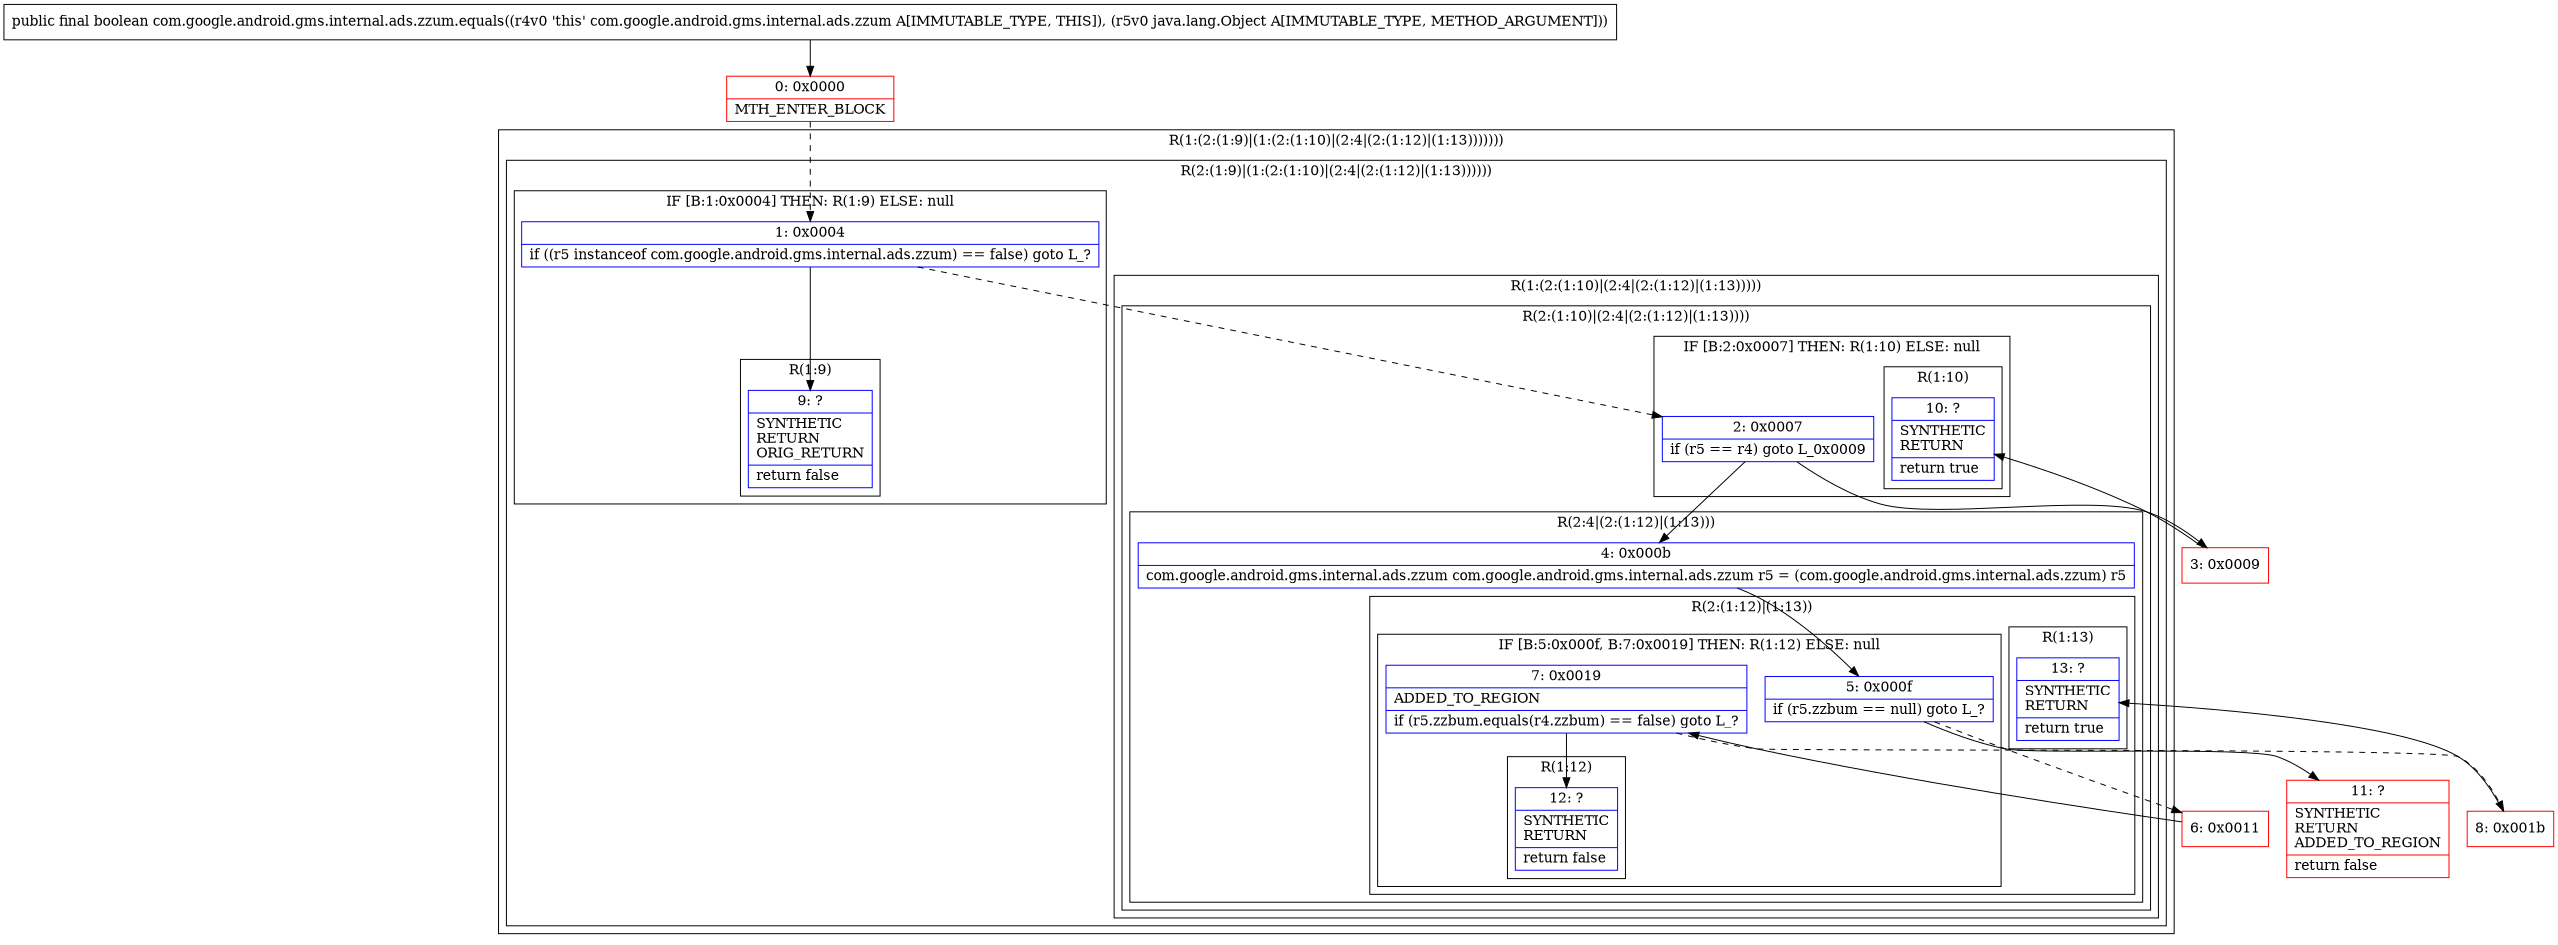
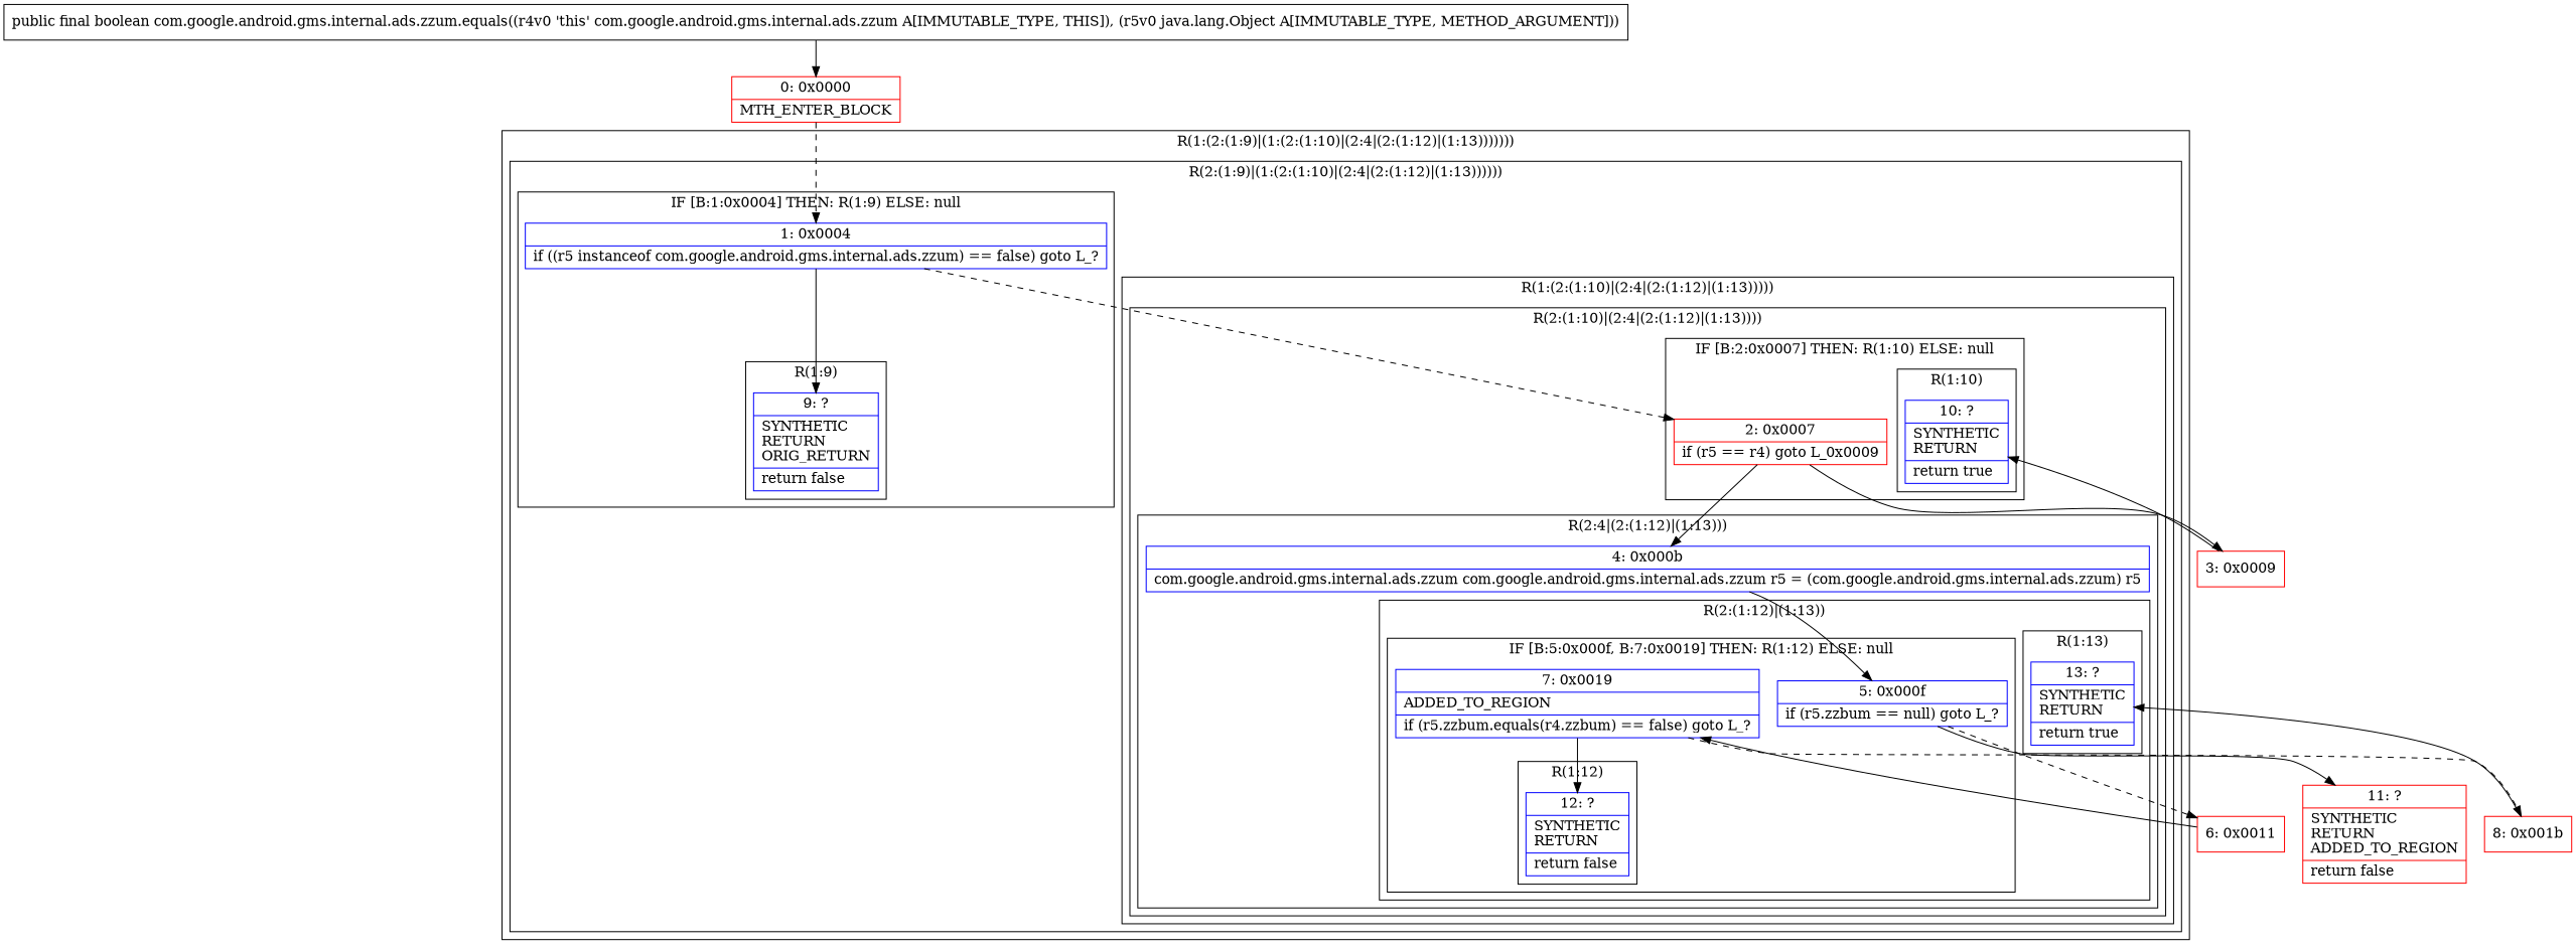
  digraph {
    node [color=blue shape=record]
    n1 [label="{9\:\ ?|SYNTHETIC\lRETURN\lORIG_RETURN\l|return false\l}"]
    n2 [label="{1\:\ 0x0004|if ((r5 instanceof com.google.android.gms.internal.ads.zzum) == false) goto L_?\l}"]
    n3 [label="{10\:\ ?|SYNTHETIC\lRETURN\l|return true\l}"]
-   n4 [label="{2\:\ 0x0007|if (r5 == r4) goto L_0x0009\l}"]
+   n4 [color=red label="{2\:\ 0x0007|if (r5 == r4) goto L_0x0009\l}"]
    n5 [label="{12\:\ ?|SYNTHETIC\lRETURN\l|return false\l}"]
    n6 [label="{5\:\ 0x000f|if (r5.zzbum == null) goto L_?\l}"]
    n7 [label="{7\:\ 0x0019|ADDED_TO_REGION\l|if (r5.zzbum.equals(r4.zzbum) == false) goto L_?\l}"]
    n8 [label="{13\:\ ?|SYNTHETIC\lRETURN\l|return true\l}"]
    n9 [label="{4\:\ 0x000b|com.google.android.gms.internal.ads.zzum com.google.android.gms.internal.ads.zzum r5 = (com.google.android.gms.internal.ads.zzum) r5\l}"]
    n10 [color=red label="{3\:\ 0x0009}"]
    n11 [color=red label="{6\:\ 0x0011}"]
    n12 [color=red label="{11\:\ ?|SYNTHETIC\lRETURN\lADDED_TO_REGION\l|return false\l}"]
    n13 [color=red label="{8\:\ 0x001b}"]
    n14 [color=red label="{0\:\ 0x0000|MTH_ENTER_BLOCK\l}"]
    n15 [label="{public final boolean com.google.android.gms.internal.ads.zzum.equals((r4v0 'this' com.google.android.gms.internal.ads.zzum A[IMMUTABLE_TYPE, THIS]), (r5v0 java.lang.Object A[IMMUTABLE_TYPE, METHOD_ARGUMENT])) }" color=""]
    subgraph cluster_1 {
      label="R(1:(2:(1:9)|(1:(2:(1:10)|(2:4|(2:(1:12)|(1:13)))))))"
      subgraph cluster_2 {
        label="R(2:(1:9)|(1:(2:(1:10)|(2:4|(2:(1:12)|(1:13))))))"
        subgraph cluster_3 {
          label="IF [B:1:0x0004] THEN: R(1:9) ELSE: null"
          n2
          subgraph cluster_4 {
            label="R(1:9)"
            n1
          }
        }
        subgraph cluster_5 {
          label="R(1:(2:(1:10)|(2:4|(2:(1:12)|(1:13)))))"
          subgraph cluster_6 {
            label="R(2:(1:10)|(2:4|(2:(1:12)|(1:13))))"
            subgraph cluster_7 {
              label="IF [B:2:0x0007] THEN: R(1:10) ELSE: null"
              n4
              subgraph cluster_8 {
                label="R(1:10)"
                n3
              }
            }
            subgraph cluster_9 {
              label="R(2:4|(2:(1:12)|(1:13)))"
              n9
              subgraph cluster_10 {
                label="R(2:(1:12)|(1:13))"
                subgraph cluster_11 {
                  label="IF [B:5:0x000f, B:7:0x0019] THEN: R(1:12) ELSE: null"
                  n6
                  n7
                  subgraph cluster_12 {
                    label="R(1:12)"
                    n5
                  }
                }
                subgraph cluster_13 {
                  label="R(1:13)"
                  n8
                }
              }
            }
          }
        }
      }
    }
    n2 -> n1
    n2 -> n4 [style=dashed]
    n4 -> n9 [style=solid]
    n4 -> n10
    n6 -> n11 [style=dashed]
    n6 -> n12
    n7 -> n5
    n7 -> n13 [style=dashed]
    n9 -> n6
    n10 -> n3
    n11 -> n7
    n13 -> n8
    n14 -> n2 [style=dashed]
    n15 -> n14
  }
